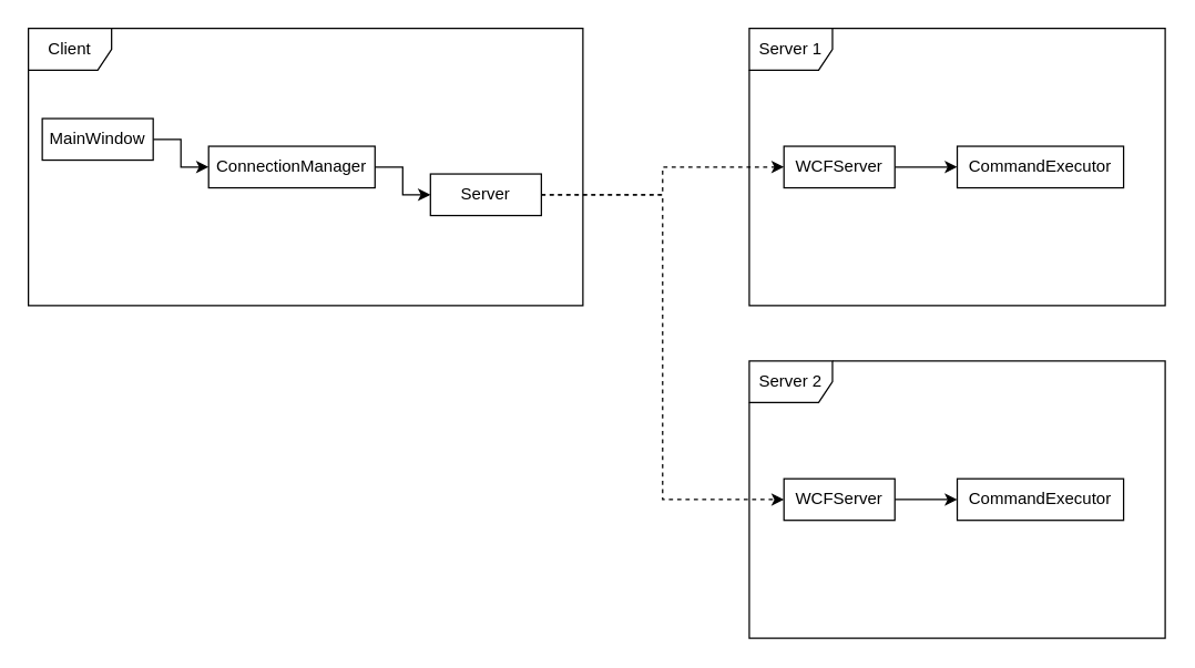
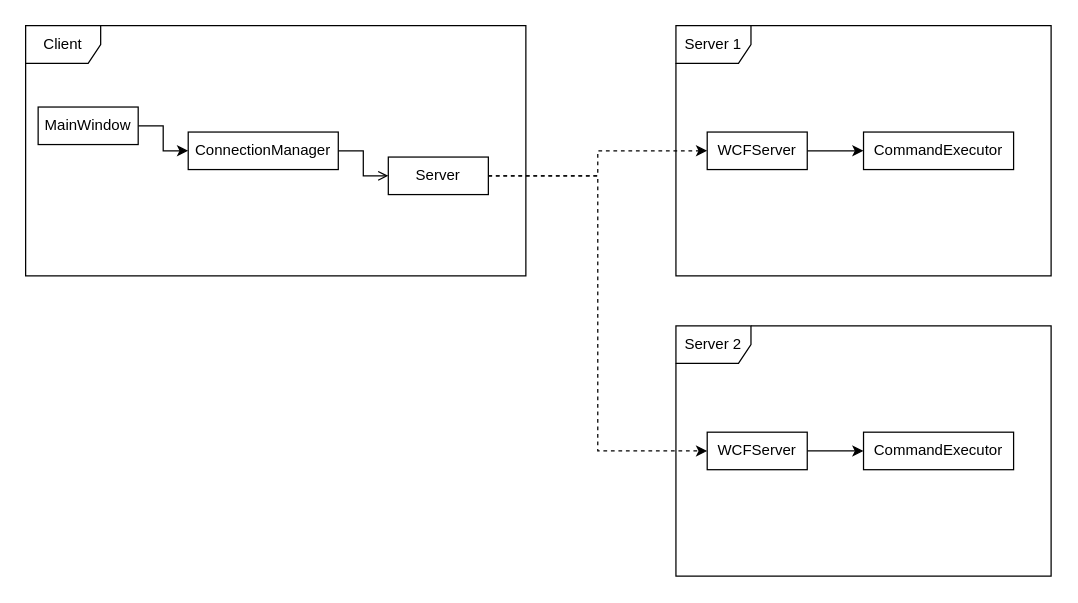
  <mxCell id="0" />
  <mxCell id="1" parent="0" />
  <mxCell id="2" value="Client" style="shape=umlFrame;whiteSpace=wrap;html=1;pointerEvents=0;" vertex="1" parent="1"><mxGeometry x="20" y="20" width="400" height="200" as="geometry" /></mxCell>
  <mxCell id="3" value="Server 1" style="shape=umlFrame;whiteSpace=wrap;html=1;pointerEvents=0;" vertex="1" parent="1"><mxGeometry x="540" y="20" width="300" height="200" as="geometry" /></mxCell>
  <mxCell id="4" style="edgeStyle=orthogonalEdgeStyle;rounded=0;orthogonalLoop=1;jettySize=auto;html=1;exitX=1;exitY=0.5;exitDx=0;exitDy=0;" edge="1" parent="1" source="5" target="7"><mxGeometry relative="1" as="geometry" /></mxCell>
  <mxCell id="5" value="MainWindow" style="html=1;whiteSpace=wrap;" vertex="1" parent="1"><mxGeometry x="30" y="85" width="80" height="30" as="geometry" /></mxCell>
- <mxCell id="6" style="edgeStyle=orthogonalEdgeStyle;rounded=0;orthogonalLoop=1;jettySize=auto;html=1;entryX=0;entryY=0.5;entryDx=0;entryDy=0;" edge="1" parent="1" source="7" target="10"><mxGeometry relative="1" as="geometry" /></mxCell>
+ <mxCell id="6" style="edgeStyle=orthogonalEdgeStyle;rounded=0;orthogonalLoop=1;jettySize=auto;html=1;entryX=0;entryY=0.5;entryDx=0;entryDy=0;endArrow=open;" edge="1" parent="1" source="7" target="10"><mxGeometry relative="1" as="geometry" /></mxCell>
  <mxCell id="7" value="ConnectionManager" style="html=1;whiteSpace=wrap;" vertex="1" parent="1"><mxGeometry x="150" y="105" width="120" height="30" as="geometry" /></mxCell>
  <mxCell id="8" style="edgeStyle=orthogonalEdgeStyle;rounded=0;orthogonalLoop=1;jettySize=auto;html=1;entryX=0;entryY=0.5;entryDx=0;entryDy=0;dashed=1;" edge="1" parent="1" source="10" target="12"><mxGeometry relative="1" as="geometry" /></mxCell>
  <mxCell id="9" style="edgeStyle=orthogonalEdgeStyle;rounded=0;orthogonalLoop=1;jettySize=auto;html=1;exitX=1;exitY=0.5;exitDx=0;exitDy=0;entryX=0;entryY=0.5;entryDx=0;entryDy=0;dashed=1;" edge="1" parent="1" source="10" target="16"><mxGeometry relative="1" as="geometry" /></mxCell>
  <mxCell id="10" value="Server" style="html=1;whiteSpace=wrap;" vertex="1" parent="1"><mxGeometry x="310" y="125" width="80" height="30" as="geometry" /></mxCell>
  <mxCell id="11" style="edgeStyle=orthogonalEdgeStyle;rounded=0;orthogonalLoop=1;jettySize=auto;html=1;entryX=0;entryY=0.5;entryDx=0;entryDy=0;" edge="1" parent="1" source="12" target="13"><mxGeometry relative="1" as="geometry" /></mxCell>
  <mxCell id="12" value="WCFServer" style="html=1;whiteSpace=wrap;" vertex="1" parent="1"><mxGeometry x="565" y="105" width="80" height="30" as="geometry" /></mxCell>
  <mxCell id="13" value="CommandExecutor" style="html=1;whiteSpace=wrap;" vertex="1" parent="1"><mxGeometry x="690" y="105" width="120" height="30" as="geometry" /></mxCell>
  <mxCell id="14" value="Server 2" style="shape=umlFrame;whiteSpace=wrap;html=1;pointerEvents=0;" vertex="1" parent="1"><mxGeometry x="540" y="260" width="300" height="200" as="geometry" /></mxCell>
  <mxCell id="15" style="edgeStyle=orthogonalEdgeStyle;rounded=0;orthogonalLoop=1;jettySize=auto;html=1;entryX=0;entryY=0.5;entryDx=0;entryDy=0;" edge="1" parent="1" source="16" target="17"><mxGeometry relative="1" as="geometry" /></mxCell>
  <mxCell id="16" value="WCFServer" style="html=1;whiteSpace=wrap;" vertex="1" parent="1"><mxGeometry x="565" y="345" width="80" height="30" as="geometry" /></mxCell>
  <mxCell id="17" value="CommandExecutor" style="html=1;whiteSpace=wrap;" vertex="1" parent="1"><mxGeometry x="690" y="345" width="120" height="30" as="geometry" /></mxCell>
